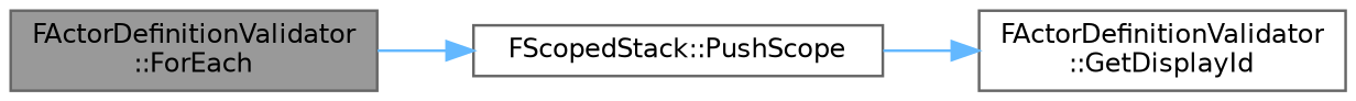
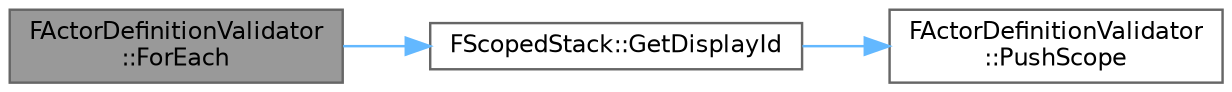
  digraph {
    rankdir=LR
    node [color=grey40 fillcolor=white fontname=Helvetica fontsize=10 shape=box style=filled]
    edge [color=steelblue1 fontname=Helvetica fontsize=10 labelfontname=Helvetica labelfontsize=10 style=solid]
    n1 [color=gray40 fillcolor=grey60 fontcolor=black height=0.2 label="FActorDefinitionValidator\l::ForEach" width=0.4]
-   n2 [height=0.2 label="FScopedStack::PushScope" width=0.4]
-   n3 [height=0.2 label="FActorDefinitionValidator\l::GetDisplayId" width=0.4]
+   n2 [height=0.2 label="FScopedStack::GetDisplayId" width=0.4]
+   n3 [height=0.2 label="FActorDefinitionValidator\l::PushScope" width=0.4]
    n1 -> n2
    n2 -> n3
  }
